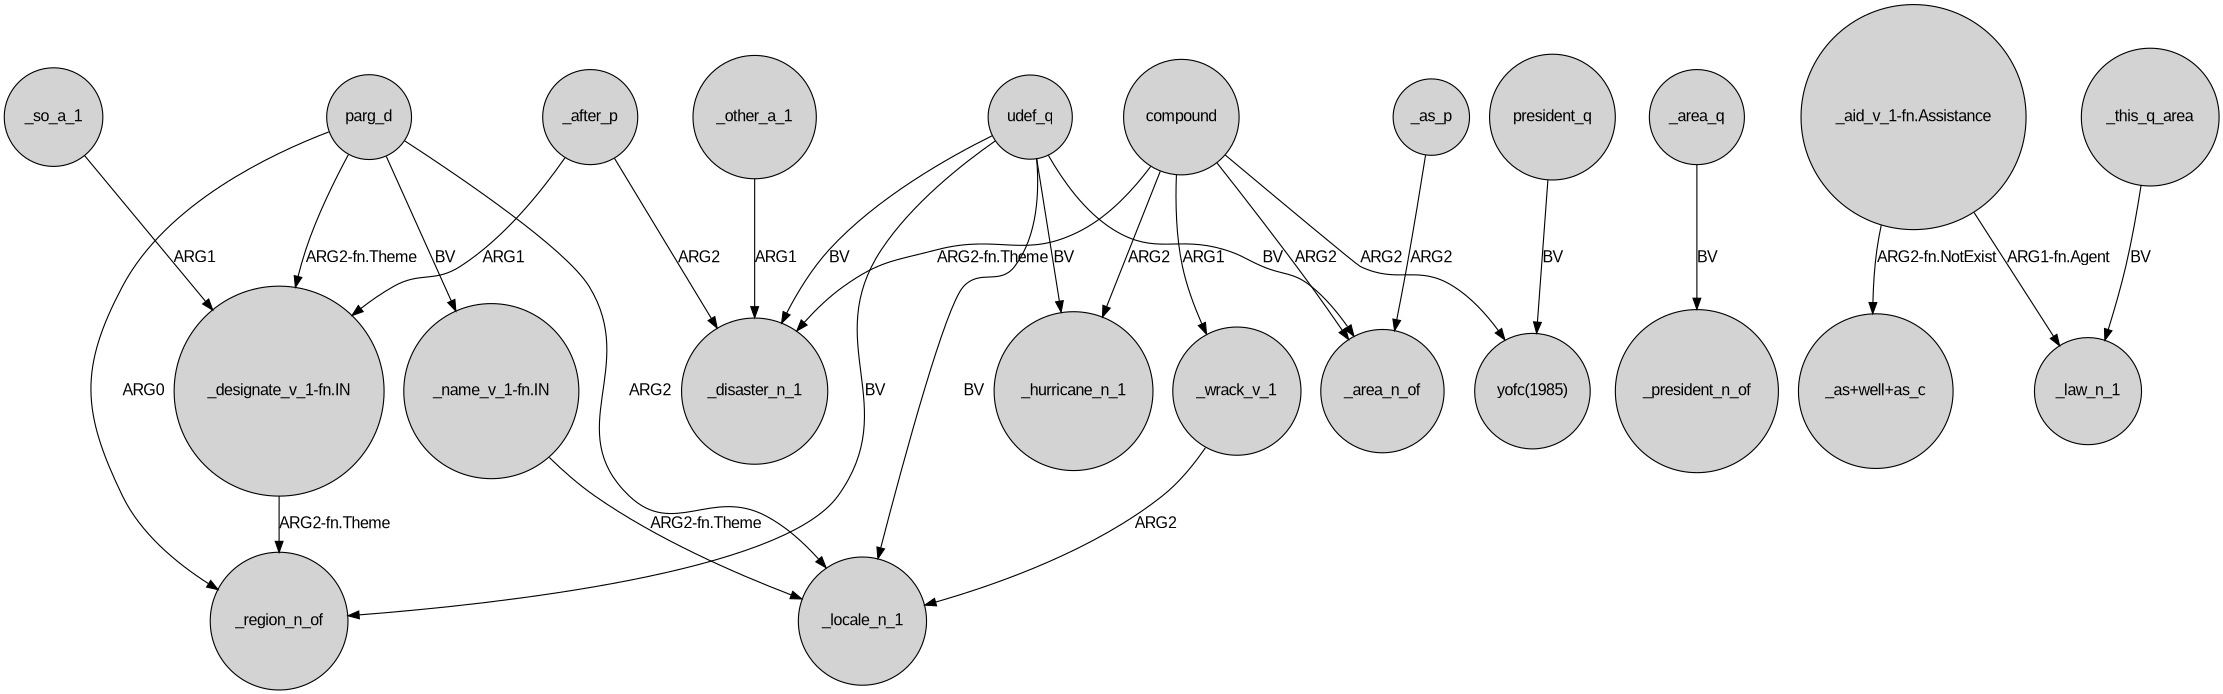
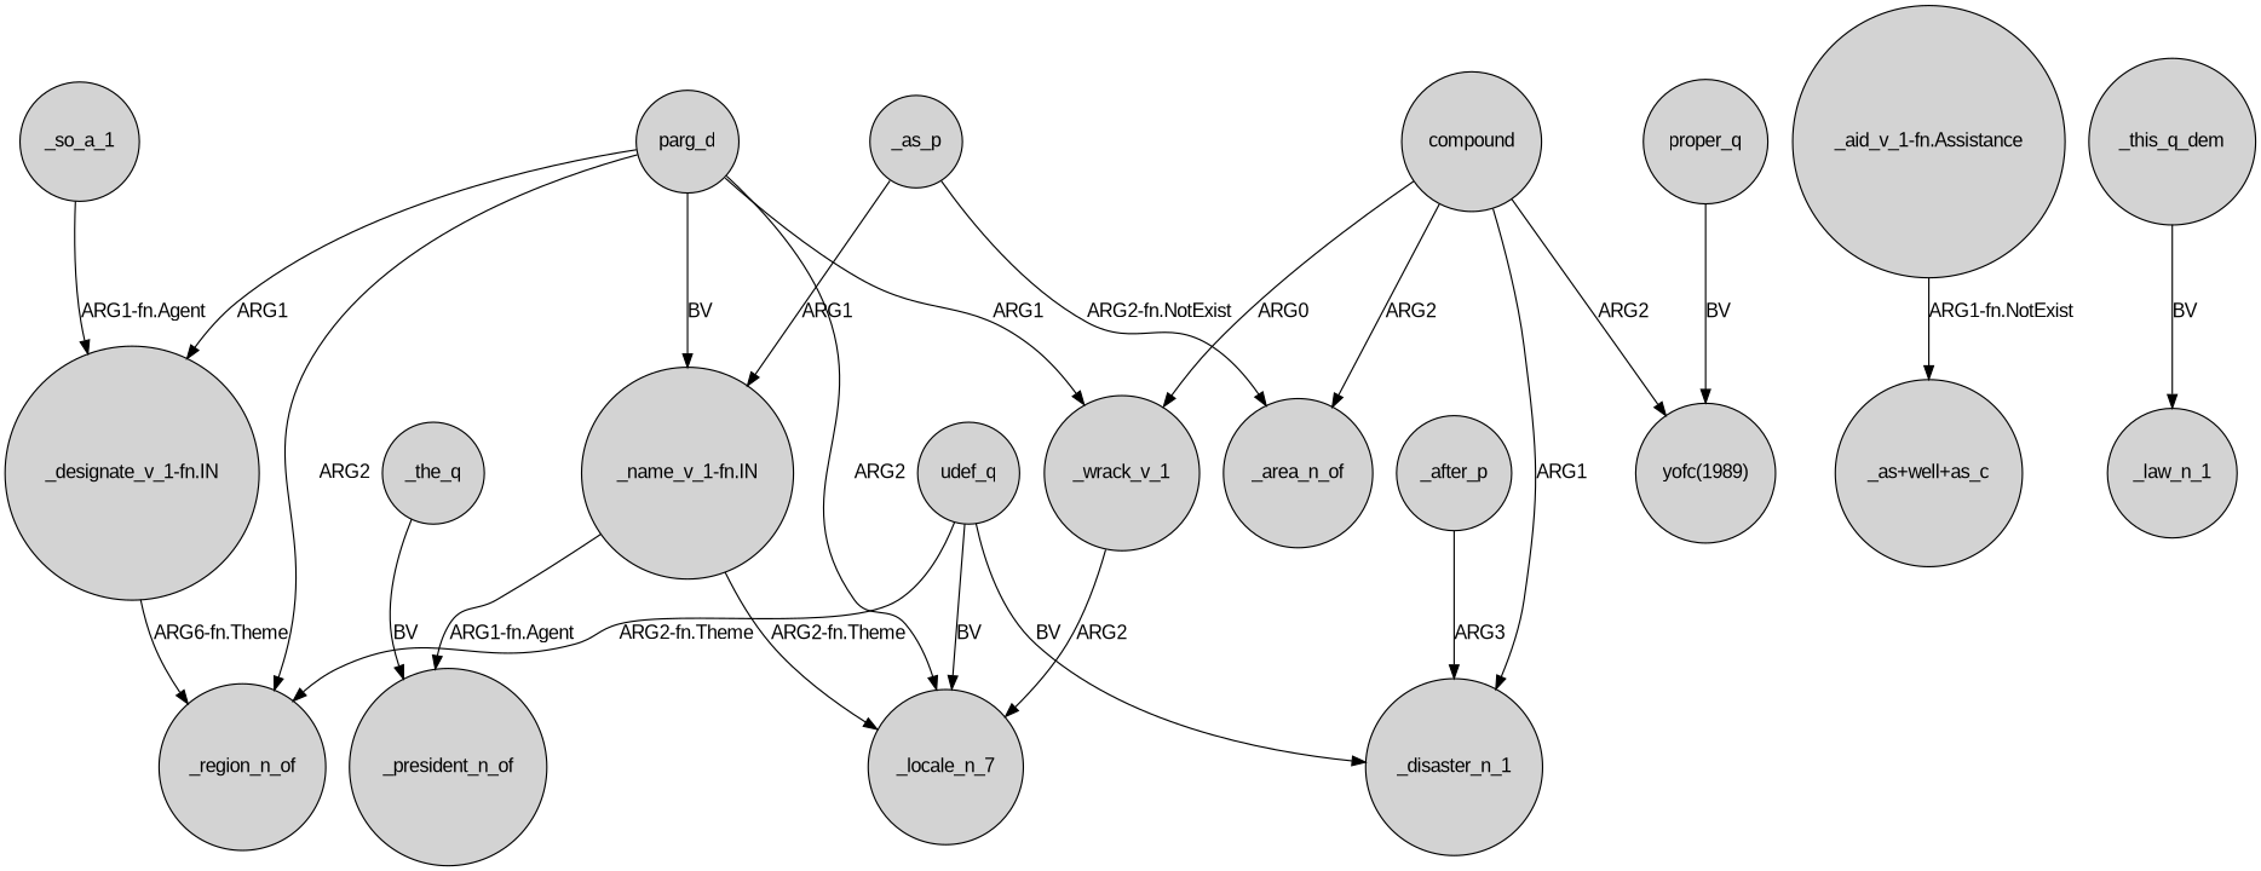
  digraph {
    fontname="Liberation Sans"
    node [fontname="Liberation Sans" shape=circle style=filled]
    edge [fontname="Liberation Sans"]
    parg_d
    _region_n_of
    "_name_v_1-fn.IN"
-   _locale_n_1
+   _locale_n_1 [label=_locale_n_7]
    _wrack_v_1
    "_designate_v_1-fn.IN"
    _president_n_of
    _after_p
    _disaster_n_1
    udef_q
-   _hurricane_n_1
    _area_n_of
-   _other_a_1
    _as_p
    compound
-   "yofc(1989)" [label="yofc(1985)"]
-   proper_q [label=president_q]
+   "yofc(1989)"
+   proper_q
    "_aid_v_1-fn.Assistance"
    "_as+well+as_c"
    _law_n_1
    _so_a_1
-   _the_q [label=_area_q]
-   _this_q_dem [label=_this_q_area]
-   parg_d -> _region_n_of [label=ARG0]
+   _the_q
+   _this_q_dem
+   parg_d -> _region_n_of [label=ARG2]
    parg_d -> "_name_v_1-fn.IN" [label=BV]
    parg_d -> _locale_n_1 [label=ARG2]
-   parg_d -> "_designate_v_1-fn.IN" [label="ARG2-fn.Theme"]
+   parg_d -> _wrack_v_1 [label=ARG1]
+   parg_d -> "_designate_v_1-fn.IN" [label=ARG1]
    "_name_v_1-fn.IN" -> _locale_n_1 [label="ARG2-fn.Theme"]
+   "_name_v_1-fn.IN" -> _president_n_of [label="ARG1-fn.Agent"]
    _wrack_v_1 -> _locale_n_1 [label=ARG2]
-   "_designate_v_1-fn.IN" -> _region_n_of [label="ARG2-fn.Theme"]
-   _after_p -> "_designate_v_1-fn.IN" [label=ARG1]
-   _after_p -> _disaster_n_1 [label=ARG2]
-   udef_q -> _region_n_of [label=BV]
+   "_designate_v_1-fn.IN" -> _region_n_of [label="ARG6-fn.Theme"]
+   _after_p -> _disaster_n_1 [label=ARG3]
+   udef_q -> _region_n_of [label="ARG2-fn.Theme"]
    udef_q -> _locale_n_1 [label=BV]
    udef_q -> _disaster_n_1 [label=BV]
-   udef_q -> _hurricane_n_1 [label=BV]
-   udef_q -> _area_n_of [label=BV]
-   _other_a_1 -> _disaster_n_1 [label=ARG1]
-   _as_p -> _area_n_of [label=ARG2]
-   compound -> _wrack_v_1 [label=ARG1]
-   compound -> _disaster_n_1 [label="ARG2-fn.Theme"]
-   compound -> _hurricane_n_1 [label=ARG2]
+   _as_p -> "_name_v_1-fn.IN" [label=ARG1]
+   _as_p -> _area_n_of [label="ARG2-fn.NotExist"]
+   compound -> _wrack_v_1 [label=ARG0]
+   compound -> _disaster_n_1 [label=ARG1]
    compound -> _area_n_of [label=ARG2]
    compound -> "yofc(1989)" [label=ARG2]
    proper_q -> "yofc(1989)" [label=BV]
-   "_aid_v_1-fn.Assistance" -> "_as+well+as_c" [label="ARG2-fn.NotExist"]
-   "_aid_v_1-fn.Assistance" -> _law_n_1 [label="ARG1-fn.Agent"]
-   _so_a_1 -> "_designate_v_1-fn.IN" [label=ARG1]
+   "_aid_v_1-fn.Assistance" -> "_as+well+as_c" [label="ARG1-fn.NotExist"]
+   _so_a_1 -> "_designate_v_1-fn.IN" [label="ARG1-fn.Agent"]
    _the_q -> _president_n_of [label=BV]
    _this_q_dem -> _law_n_1 [label=BV]
  }
